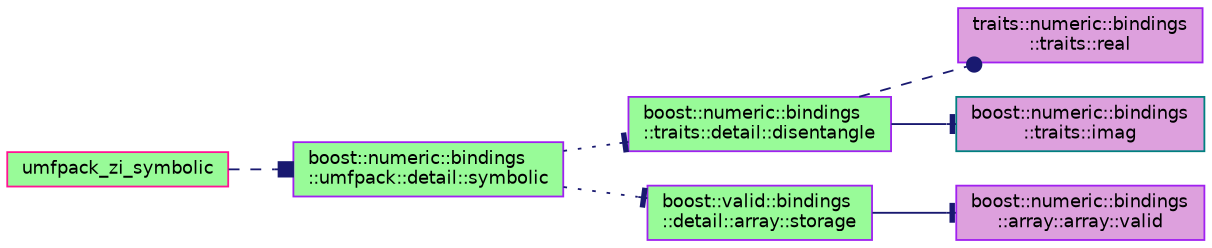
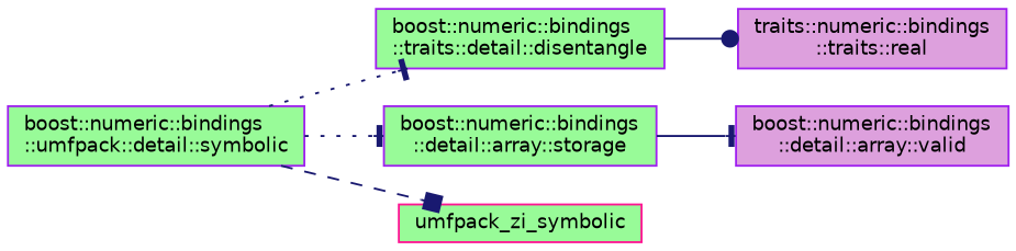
  digraph {
    rankdir=LR
    node [color=purple fillcolor=palegreen fontname=Helvetica fontsize=10 shape=record style=filled]
    edge [arrowhead=tee color=midnightblue fontname=Helvetica fontsize=10 labelfontname=Helvetica labelfontsize=10 style=dotted]
    n1 [fontcolor=black height=0.2 label="boost::numeric::bindings\l::umfpack::detail::symbolic" width=0.4]
    n2 [height=0.2 label="boost::numeric::bindings\l::traits::detail::disentangle" width=0.4]
-   n3 [height=0.2 label="boost::valid::bindings\l::detail::array::storage" width=0.4]
+   n3 [height=0.2 label="boost::numeric::bindings\l::detail::array::storage" width=0.4]
    n4 [color=deeppink height=0.2 label=umfpack_zi_symbolic width=0.4]
-   n5 [fillcolor=plum height=0.2 label="boost::numeric::bindings\l::array::array::valid" width=0.4]
+   n5 [fillcolor=plum height=0.2 label="boost::numeric::bindings\l::detail::array::valid" width=0.4]
    n6 [fillcolor=plum height=0.2 label="traits::numeric::bindings\l::traits::real" width=0.4]
-   n7 [color=teal fillcolor=plum height=0.2 label="boost::numeric::bindings\l::traits::imag" width=0.4]
    n1 -> n2
    n1 -> n3
-   n4 -> n1 [arrowhead=box style=dashed]
-   n2 -> n6 [arrowhead=dot style=dashed]
-   n2 -> n7 [style=solid]
+   n1 -> n4 [arrowhead=box style=dashed]
+   n2 -> n6 [arrowhead=dot style=solid]
    n3 -> n5 [style=solid]
  }
